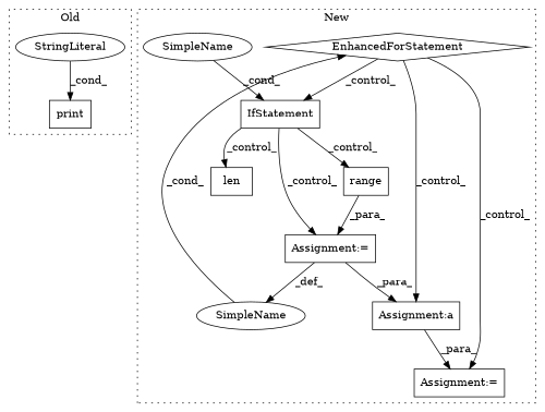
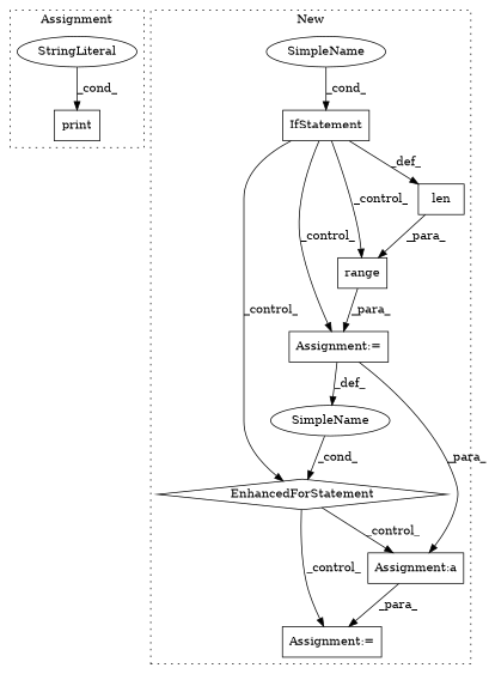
  digraph {
    node [a=32 l="6,1" s="3139,3233" shape=box]
    n1 [label=print s="2058,2078"]
    n2 [a=45 l=14 label=StringLiteral s=2064 shape=ellipse]
    n3 [a=70 l="57,2" label=EnhancedForStatement shape=diamond]
    n4 [a=7 l="57,2" label="Assignment:="]
    n5 [a=7 l=1 label="Assignment:=" s=3354]
    n6 [a=42 l=1 label=SimpleName s=3200 shape=ellipse]
    n7 [a=27 l=3 label="Assignment:a" s=3374]
    n8 [label=range s="3204,3232"]
    n9 [l="4,1" label=len s="3212,3231"]
    n10 [a=25 l="4,2" label=IfStatement s="3018,3029"]
    n11 [a=42 l=7 label=SimpleName s=3022 shape=ellipse]
    subgraph cluster_1 {
-     label=Old
+     label=Assignment
      style=dotted
      n1
      n2
    }
    subgraph cluster_2 {
      label=New
      style=dotted
      n3
      n4
      n5
      n6
      n7
      n8
      n9
      n10
      n11
    }
    n2 -> n1 [label=_cond_]
    n3 -> n5 [label=_control_]
    n3 -> n7 [label=_control_]
    n4 -> n6 [label=_def_]
    n4 -> n7 [label=_para_]
    n6 -> n3 [label=_cond_]
    n7 -> n5 [label=_para_]
    n8 -> n4 [label=_para_]
-   n3 -> n10 [label=_control_]
+   n9 -> n8 [label=_para_]
+   n10 -> n3 [label=_control_]
    n10 -> n4 [label=_control_]
    n10 -> n8 [label=_control_]
-   n10 -> n9 [label=_control_]
+   n10 -> n9 [label=_def_]
    n11 -> n10 [label=_cond_]
  }
